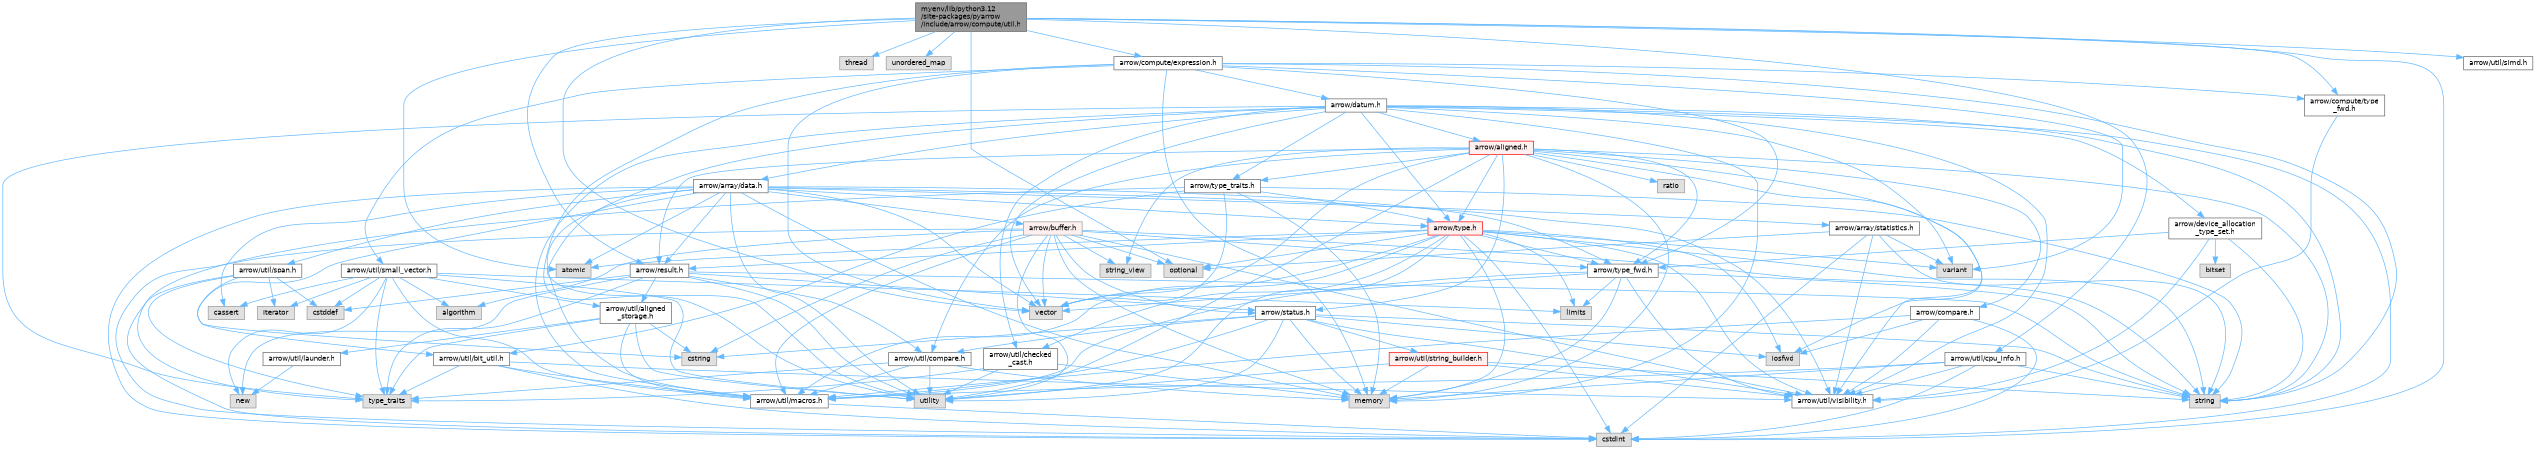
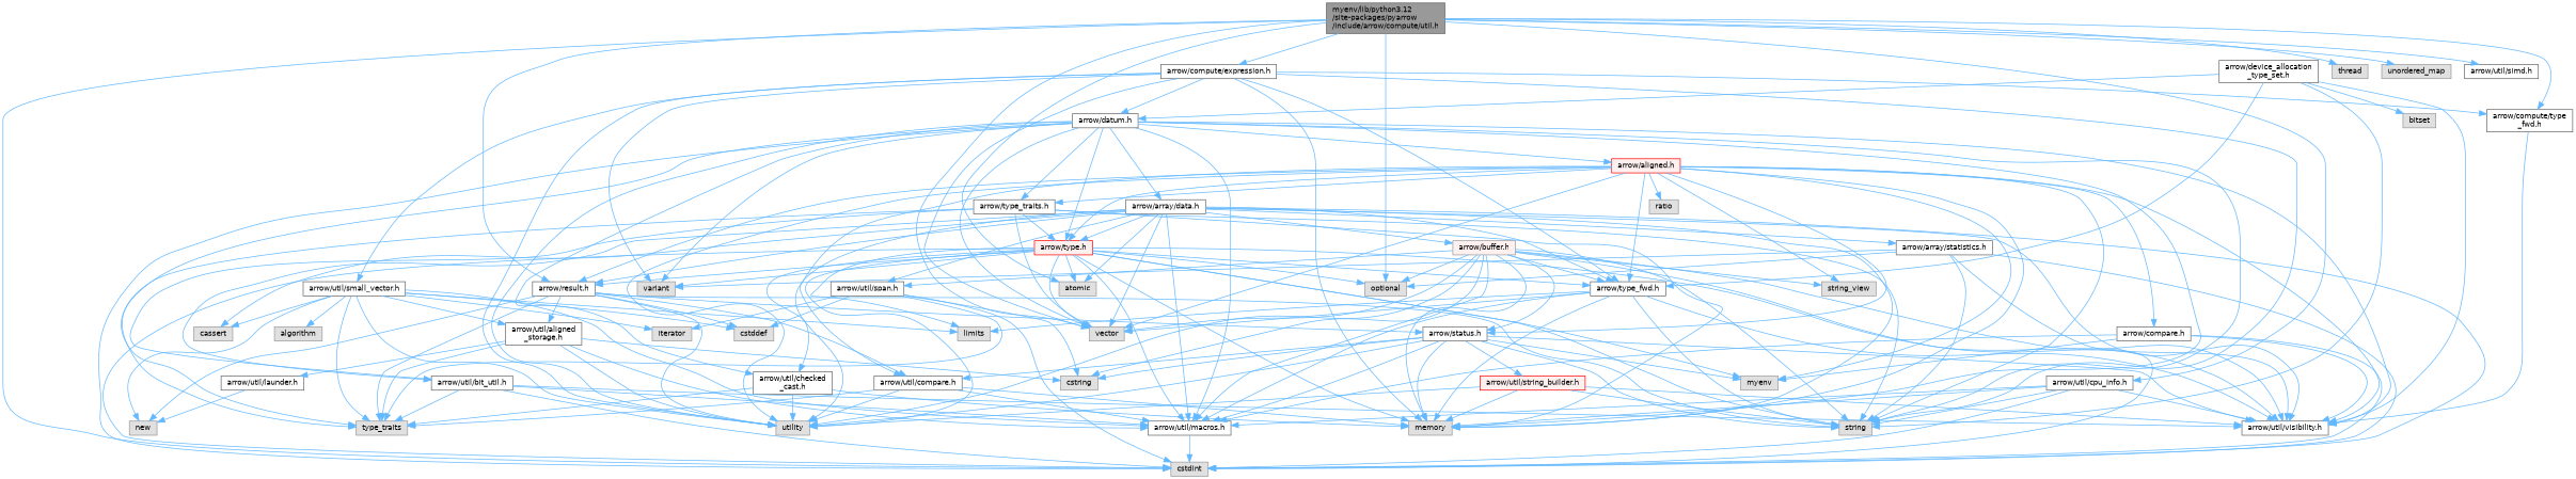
  digraph {
    node [color=grey60 fillcolor="#E0E0E0" fontname=Helvetica fontsize=10 shape=box style=filled]
    edge [color=steelblue1 fontname=Helvetica fontsize=10 labelfontname=Helvetica labelfontsize=10 style=solid]
    n1 [color=gray40 fillcolor=grey60 fontcolor=black height=0.2 label="myenv/lib/python3.12\l/site-packages/pyarrow\l/include/arrow/compute/util.h" width=0.4]
    n2 [height=0.2 label=atomic width=0.4]
    n3 [height=0.2 label=cstdint width=0.4]
    n4 [height=0.2 label=optional width=0.4]
    n5 [height=0.2 label=thread width=0.4]
    n6 [height=0.2 label=unordered_map width=0.4]
    n7 [height=0.2 label=vector width=0.4]
    n8 [color=grey40 fillcolor=white height=0.2 label="arrow/compute/expression.h" width=0.4]
    n9 [color=grey40 fillcolor=white height=0.2 label="arrow/compute/type\l_fwd.h" width=0.4]
    n10 [color=grey40 fillcolor=white height=0.2 label="arrow/result.h" width=0.4]
    n11 [color=grey40 fillcolor=white height=0.2 label="arrow/util/cpu_info.h" width=0.4]
    n12 [color=grey40 fillcolor=white height=0.2 label="arrow/util/simd.h" width=0.4]
    n13 [height=0.2 label=memory width=0.4]
    n14 [height=0.2 label=string width=0.4]
    n15 [height=0.2 label=utility width=0.4]
    n16 [height=0.2 label=variant width=0.4]
    n17 [color=grey40 fillcolor=white height=0.2 label="arrow/datum.h" width=0.4]
    n18 [color=grey40 fillcolor=white height=0.2 label="arrow/type_fwd.h" width=0.4]
    n19 [color=grey40 fillcolor=white height=0.2 label="arrow/util/small_vector.h" width=0.4]
    n20 [color=grey40 fillcolor=white height=0.2 label="arrow/util/visibility.h" width=0.4]
    n21 [height=0.2 label=type_traits width=0.4]
    n22 [color=grey40 fillcolor=white height=0.2 label="arrow/status.h" width=0.4]
    n23 [color=grey40 fillcolor=white height=0.2 label="arrow/util/compare.h" width=0.4]
    n24 [height=0.2 label=cstddef width=0.4]
    n25 [height=0.2 label=new width=0.4]
    n26 [color=grey40 fillcolor=white height=0.2 label="arrow/util/aligned\l_storage.h" width=0.4]
    n27 [color=grey40 fillcolor=white height=0.2 label="arrow/util/macros.h" width=0.4]
    n28 [color=grey40 fillcolor=white height=0.2 label="arrow/array/data.h" width=0.4]
    n29 [color=red fillcolor="#FFF0F0" height=0.2 label="arrow/type.h" width=0.4]
    n30 [color=grey40 fillcolor=white height=0.2 label="arrow/util/checked\l_cast.h" width=0.4]
    n31 [color=grey40 fillcolor=white height=0.2 label="arrow/device_allocation\l_type_set.h" width=0.4]
    n32 [color=red fillcolor="#FFF0F0" height=0.2 label="arrow/aligned.h" width=0.4]
    n33 [color=grey40 fillcolor=white height=0.2 label="arrow/type_traits.h" width=0.4]
    n34 [height=0.2 label=limits width=0.4]
    n35 [height=0.2 label=cassert width=0.4]
    n36 [height=0.2 label=iterator width=0.4]
    n37 [height=0.2 label=algorithm width=0.4]
    n38 [color=grey40 fillcolor=white height=0.2 label="arrow/array/statistics.h" width=0.4]
    n39 [fillcolor="#FFF0F0" height=0.2 label="arrow/buffer.h" width=0.4]
    n40 [color=grey40 fillcolor=white height=0.2 label="arrow/util/span.h" width=0.4]
    n41 [color=grey40 fillcolor=white height=0.2 label="arrow/util/bit_util.h" width=0.4]
-   n42 [height=0.2 label=iosfwd width=0.4]
+   n42 [height=0.2 label=myenv width=0.4]
    n43 [height=0.2 label=bitset width=0.4]
    n44 [height=0.2 label=string_view width=0.4]
    n45 [height=0.2 label=ratio width=0.4]
    n46 [color=grey40 fillcolor=white height=0.2 label="arrow/compare.h" width=0.4]
    n47 [height=0.2 label=cstring width=0.4]
    n48 [color=red fillcolor="#FFF0F0" height=0.2 label="arrow/util/string_builder.h" width=0.4]
    n49 [color=grey40 fillcolor=white height=0.2 label="arrow/util/launder.h" width=0.4]
    n1 -> n2
    n1 -> n3
    n1 -> n4
    n1 -> n5
    n1 -> n6
    n1 -> n7
    n1 -> n8
    n1 -> n9
    n1 -> n10
    n1 -> n11
    n1 -> n12
    n8 -> n7
    n8 -> n9
    n8 -> n13
    n8 -> n14
    n8 -> n15
    n8 -> n16
    n8 -> n17
    n8 -> n18
    n8 -> n19
    n9 -> n20
    n10 -> n14
    n10 -> n15
    n10 -> n21
    n10 -> n22
    n10 -> n23
    n10 -> n24
    n10 -> n25
    n10 -> n26
    n11 -> n3
    n11 -> n13
    n11 -> n14
    n11 -> n20
    n11 -> n27
    n17 -> n3
    n17 -> n7
    n17 -> n13
    n17 -> n14
    n17 -> n15
    n17 -> n16
    n17 -> n20
    n17 -> n21
    n17 -> n27
    n17 -> n28
    n17 -> n29
    n17 -> n30
-   n17 -> n31
+   n31 -> n17
    n17 -> n32
    n17 -> n33
    n18 -> n7
    n18 -> n13
    n18 -> n14
    n18 -> n20
    n18 -> n27
    n18 -> n34
    n19 -> n15
    n19 -> n21
    n19 -> n24
    n19 -> n25
    n19 -> n26
    n19 -> n27
    n19 -> n34
    n19 -> n35
    n19 -> n36
    n19 -> n37
    n22 -> n13
    n22 -> n14
    n22 -> n15
    n22 -> n20
    n22 -> n23
    n22 -> n27
    n22 -> n42
    n22 -> n47
    n22 -> n48
    n23 -> n13
    n23 -> n15
    n23 -> n21
    n23 -> n27
    n26 -> n15
    n26 -> n21
    n26 -> n27
    n26 -> n47
    n26 -> n49
    n27 -> n3
    n28 -> n2
    n28 -> n3
    n28 -> n7
    n28 -> n10
    n28 -> n13
    n28 -> n15
    n28 -> n18
    n28 -> n20
    n28 -> n27
    n28 -> n29
    n28 -> n35
    n28 -> n38
    n28 -> n39
    n28 -> n40
    n28 -> n41
    n29 -> n2
    n29 -> n3
    n29 -> n4
    n29 -> n7
    n29 -> n10
    n29 -> n13
    n29 -> n14
    n29 -> n15
    n29 -> n16
    n29 -> n18
    n29 -> n20
    n29 -> n27
    n29 -> n30
    n29 -> n34
    n29 -> n42
    n30 -> n13
    n30 -> n15
    n30 -> n21
    n31 -> n14
    n31 -> n18
    n31 -> n20
    n31 -> n43
    n32 -> n7
    n32 -> n10
    n32 -> n13
    n32 -> n14
    n32 -> n15
    n32 -> n18
    n32 -> n20
    n32 -> n22
    n32 -> n23
    n32 -> n29
    n32 -> n33
    n32 -> n42
    n32 -> n44
    n32 -> n45
    n32 -> n46
    n33 -> n7
    n33 -> n13
    n33 -> n14
    n33 -> n21
    n33 -> n29
    n33 -> n41
    n38 -> n3
    n38 -> n4
    n38 -> n14
    n38 -> n16
    n38 -> n20
    n39 -> n3
    n39 -> n4
    n39 -> n7
    n39 -> n13
    n39 -> n14
    n39 -> n15
    n39 -> n18
    n39 -> n20
    n39 -> n22
    n39 -> n27
-   n39 -> n37
+   n39 -> n40
    n39 -> n44
    n39 -> n47
    n40 -> n3
    n40 -> n21
    n40 -> n24
    n40 -> n36
    n40 -> n47
    n41 -> n3
    n41 -> n20
    n41 -> n21
    n41 -> n27
    n46 -> n3
    n46 -> n20
    n46 -> n27
    n46 -> n42
    n48 -> n13
    n48 -> n14
    n48 -> n15
    n48 -> n20
    n49 -> n25
  }
